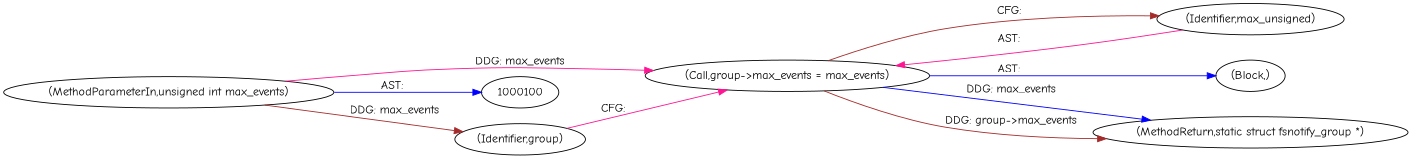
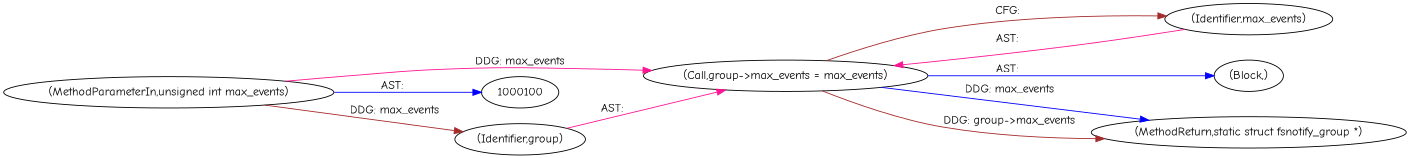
  digraph {
    fontname="Comic Neue"
    rankdir=LR
    node [fontname="Comic Neue"]
    edge [color=brown fontname="Comic Neue"]
    n1 [label="(Call,group->max_events = max_events)"]
-   n2 [label="(Identifier,max_unsigned)"]
+   n2 [label="(Identifier,max_events)"]
    n3 [label="(Block,)"]
    n4 [label="(MethodReturn,static struct fsnotify_group *)"]
    n5 [label="(MethodParameterIn,unsigned int max_events)"]
    1000100
    n7 [label="(Identifier,group)"]
    n1 -> n2 [label="CFG: "]
    n1 -> n3 [color=blue label="AST: "]
    n1 -> n4 [color=blue label="DDG: max_events"]
    n1 -> n4 [label="DDG: group->max_events"]
    n2 -> n1 [color=deeppink label="AST: "]
    n5 -> n1 [color=deeppink label="DDG: max_events"]
    n5 -> 1000100 [color=blue label="AST: "]
    n5 -> n7 [label="DDG: max_events"]
-   n7 -> n1 [color=deeppink label="CFG: "]
+   n7 -> n1 [color=deeppink label="AST: "]
  }
